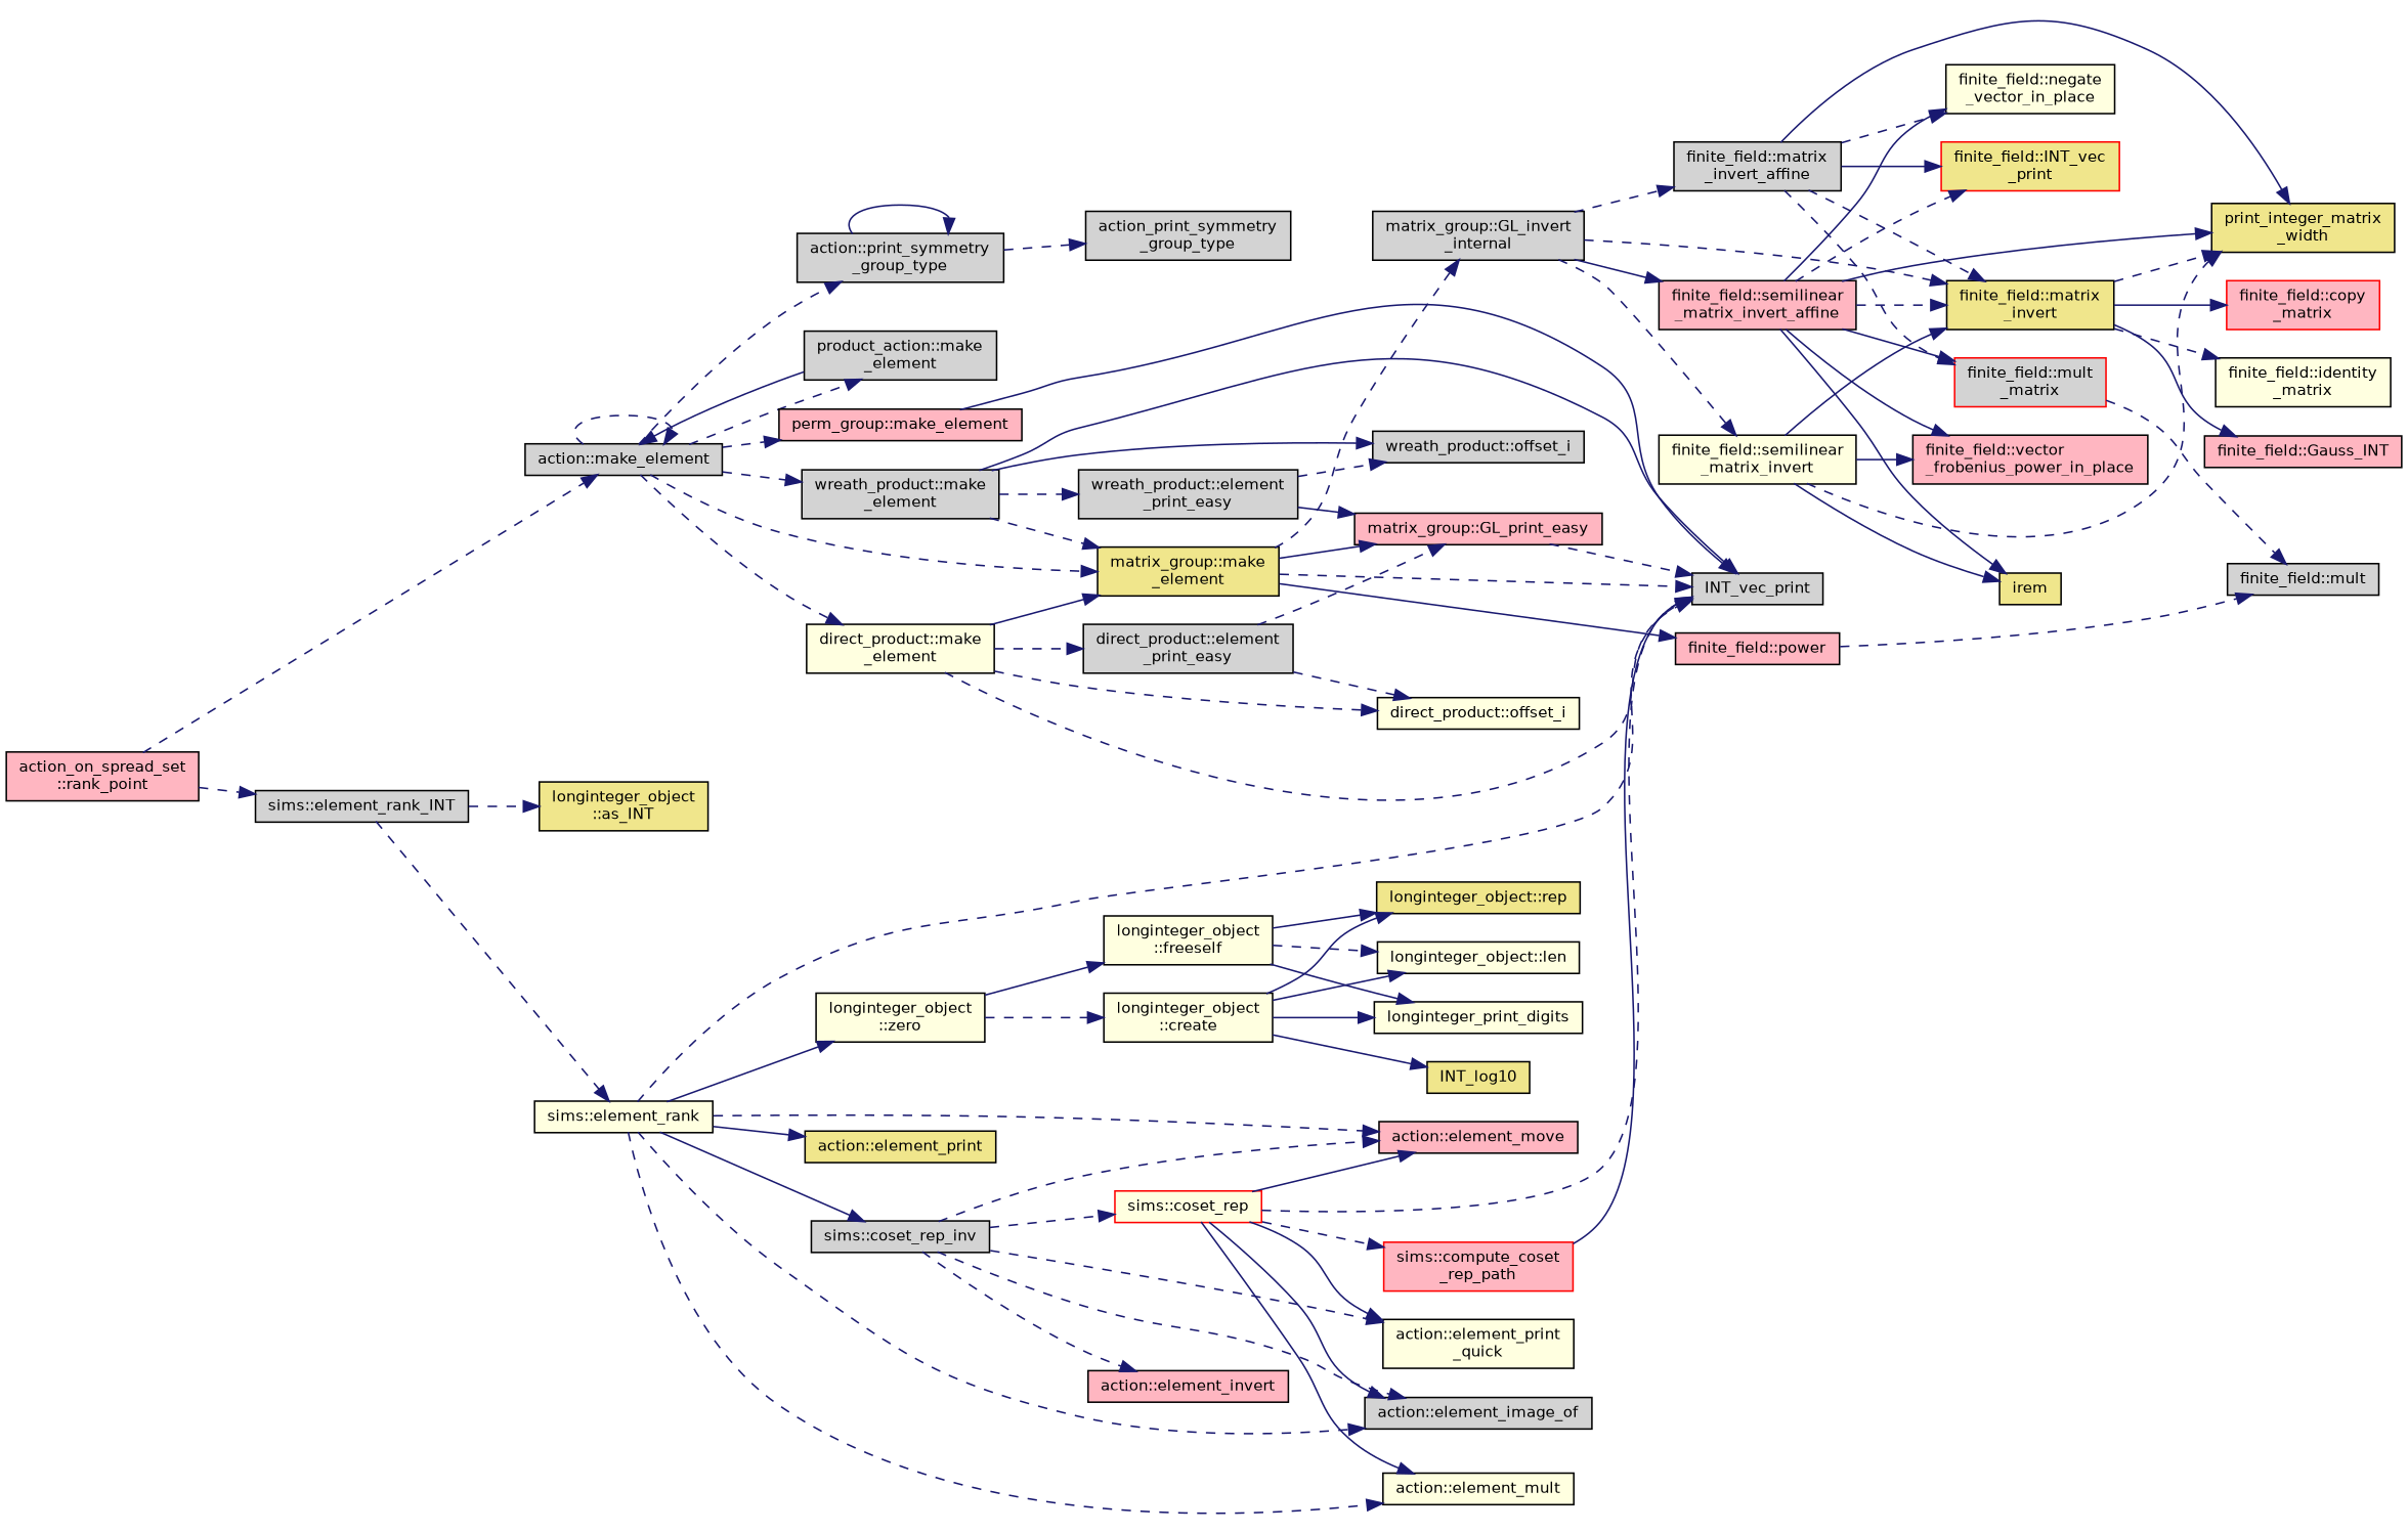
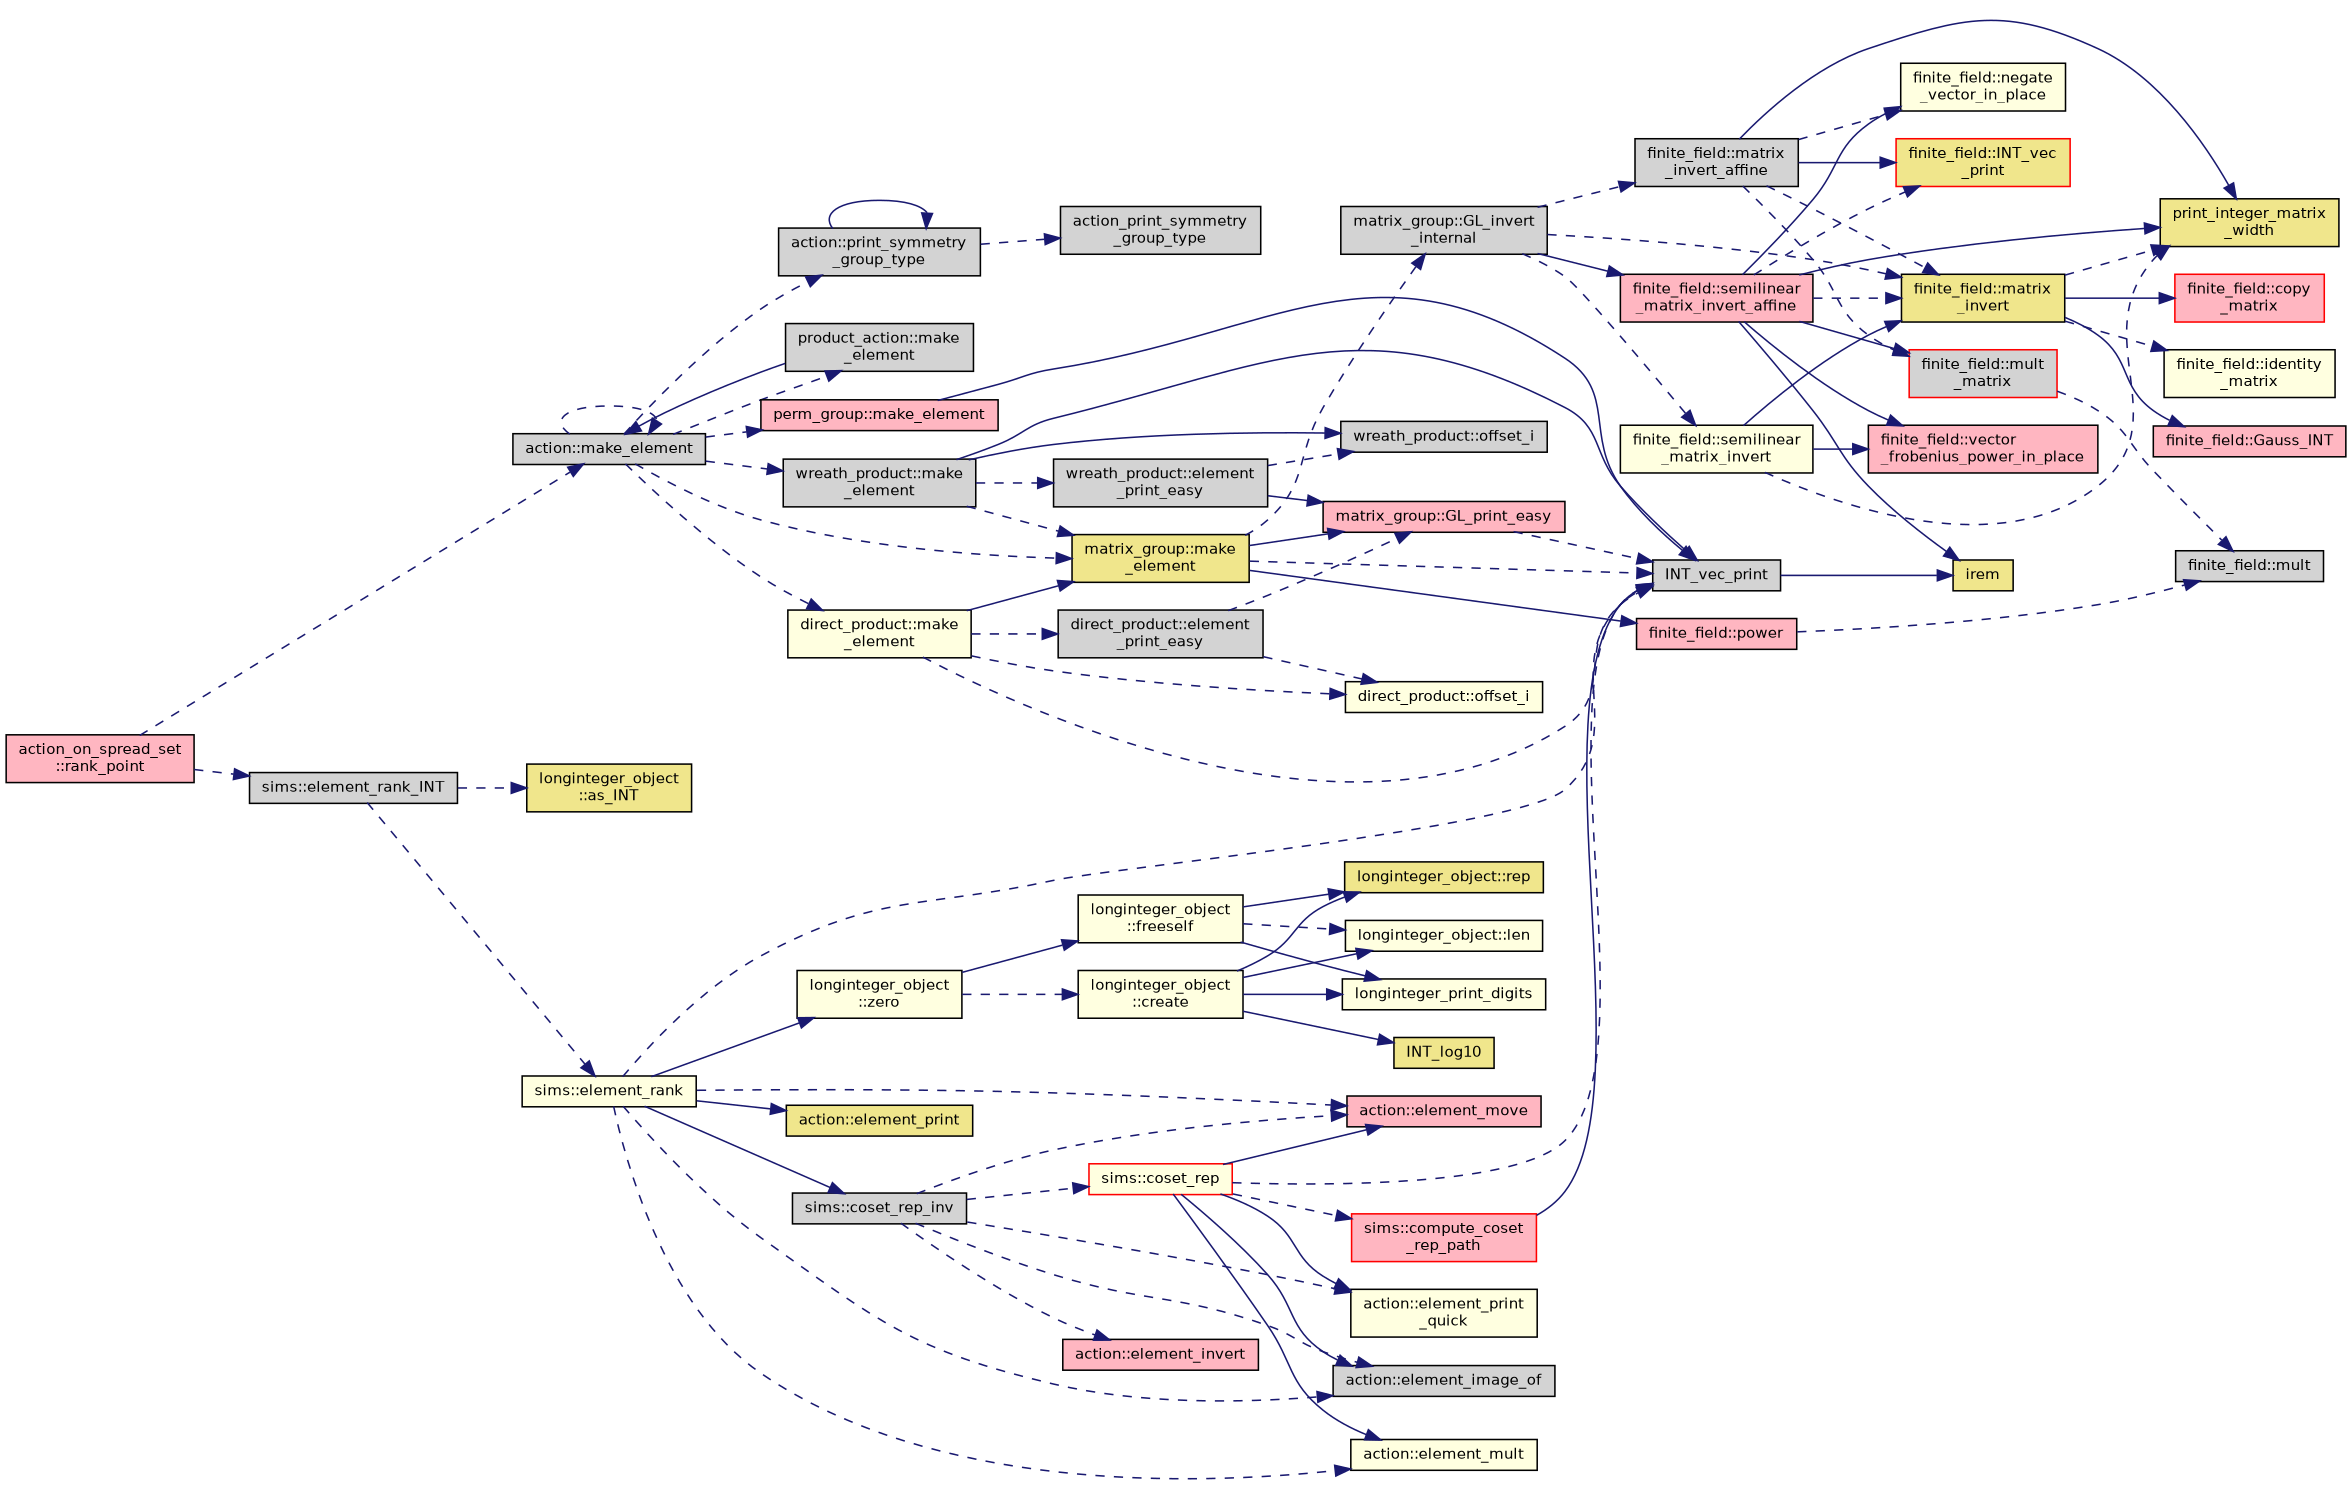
  digraph {
    rankdir=LR
    node [color=black fillcolor=lightgrey fontname=Helvetica fontsize=10 shape=record style=filled]
    edge [color=midnightblue fontname=Helvetica fontsize=10 labelfontname=Helvetica labelfontsize=10 style=dashed]
    n1 [fillcolor=lightpink fontcolor=black height=0.2 label="action_on_spread_set\l::rank_point" width=0.4]
    n2 [height=0.2 label="action::make_element" width=0.4]
    n3 [height=0.2 label="sims::element_rank_INT" width=0.4]
    n4 [height=0.2 label="product_action::make\l_element" width=0.4]
    n5 [fillcolor=khaki height=0.2 label="matrix_group::make\l_element" width=0.4]
    n6 [height=0.2 label="wreath_product::make\l_element" width=0.4]
    n7 [fillcolor=lightyellow height=0.2 label="direct_product::make\l_element" width=0.4]
    n8 [fillcolor=lightpink height=0.2 label="perm_group::make_element" width=0.4]
    n9 [height=0.2 label="action::print_symmetry\l_group_type" width=0.4]
    n10 [fillcolor=lightyellow height=0.2 label="sims::element_rank" width=0.4]
    n11 [fillcolor=khaki height=0.2 label="longinteger_object\l::as_INT" width=0.4]
    n12 [height=0.2 label=INT_vec_print width=0.4]
    n13 [fillcolor=lightpink height=0.2 label="finite_field::power" width=0.4]
    n14 [height=0.2 label="matrix_group::GL_invert\l_internal" width=0.4]
    n15 [fillcolor=lightpink height=0.2 label="matrix_group::GL_print_easy" width=0.4]
    n16 [height=0.2 label="wreath_product::offset_i" width=0.4]
    n17 [height=0.2 label="wreath_product::element\l_print_easy" width=0.4]
    n18 [fillcolor=lightyellow height=0.2 label="direct_product::offset_i" width=0.4]
    n19 [height=0.2 label="direct_product::element\l_print_easy" width=0.4]
    n20 [height=0.2 label="action_print_symmetry\l_group_type" width=0.4]
    n21 [height=0.2 label="finite_field::mult" width=0.4]
    n22 [fillcolor=lightyellow height=0.2 label="finite_field::semilinear\l_matrix_invert" width=0.4]
    n23 [fillcolor=khaki height=0.2 label="finite_field::matrix\l_invert" width=0.4]
    n24 [fillcolor=lightpink height=0.2 label="finite_field::semilinear\l_matrix_invert_affine" width=0.4]
    n25 [height=0.2 label="finite_field::matrix\l_invert_affine" width=0.4]
    n26 [fillcolor=khaki height=0.2 label="print_integer_matrix\l_width" width=0.4]
    n27 [fillcolor=lightpink height=0.2 label="finite_field::vector\l_frobenius_power_in_place" width=0.4]
    n28 [fillcolor=khaki height=0.2 label=irem width=0.4]
    n29 [color=red fillcolor=lightpink height=0.2 label="finite_field::copy\l_matrix" width=0.4]
    n30 [fillcolor=lightyellow height=0.2 label="finite_field::identity\l_matrix" width=0.4]
    n31 [fillcolor=lightpink height=0.2 label="finite_field::Gauss_INT" width=0.4]
    n32 [color=red fillcolor=khaki height=0.2 label="finite_field::INT_vec\l_print" width=0.4]
    n33 [color=red height=0.2 label="finite_field::mult\l_matrix" width=0.4]
    n34 [fillcolor=lightyellow height=0.2 label="finite_field::negate\l_vector_in_place" width=0.4]
    n35 [fillcolor=lightpink height=0.2 label="action::element_move" width=0.4]
    n36 [fillcolor=lightyellow height=0.2 label="longinteger_object\l::zero" width=0.4]
    n37 [height=0.2 label="action::element_image_of" width=0.4]
    n38 [fillcolor=khaki height=0.2 label="action::element_print" width=0.4]
    n39 [height=0.2 label="sims::coset_rep_inv" width=0.4]
    n40 [fillcolor=lightyellow height=0.2 label="action::element_mult" width=0.4]
    n41 [fillcolor=lightyellow height=0.2 label="longinteger_object\l::create" width=0.4]
    n42 [fillcolor=lightyellow height=0.2 label="longinteger_object\l::freeself" width=0.4]
    n43 [color=red fillcolor=lightyellow height=0.2 label="sims::coset_rep" width=0.4]
    n44 [fillcolor=lightyellow height=0.2 label="action::element_print\l_quick" width=0.4]
    n45 [fillcolor=lightpink height=0.2 label="action::element_invert" width=0.4]
    n46 [fillcolor=lightyellow height=0.2 label=longinteger_print_digits width=0.4]
    n47 [fillcolor=khaki height=0.2 label="longinteger_object::rep" width=0.4]
    n48 [fillcolor=lightyellow height=0.2 label="longinteger_object::len" width=0.4]
    n49 [fillcolor=khaki height=0.2 label=INT_log10 width=0.4]
    n50 [color=red fillcolor=lightpink height=0.2 label="sims::compute_coset\l_rep_path" width=0.4]
    n1 -> n2
    n1 -> n3
    n2 -> n2
    n2 -> n4
    n2 -> n5
    n2 -> n6
    n2 -> n7
    n2 -> n8
    n2 -> n9
    n3 -> n10
    n3 -> n11
    n4 -> n2 [style=solid]
    n5 -> n12
    n5 -> n13 [style=solid]
    n5 -> n14
    n5 -> n15 [style=solid]
    n6 -> n5
    n6 -> n12 [style=solid]
    n6 -> n16 [style=solid]
    n6 -> n17
    n7 -> n5 [style=solid]
    n7 -> n12
    n7 -> n18
    n7 -> n19
    n8 -> n12 [style=solid]
    n9 -> n9 [style=solid]
    n9 -> n20
    n10 -> n12
    n10 -> n35
    n10 -> n36 [style=solid]
    n10 -> n37
    n10 -> n38 [style=solid]
    n10 -> n39 [style=solid]
    n10 -> n40
    n13 -> n21
    n14 -> n22
    n14 -> n23
    n14 -> n24 [style=solid]
    n14 -> n25
    n15 -> n12
    n17 -> n15 [style=solid]
    n17 -> n16
    n19 -> n15
    n19 -> n18
    n22 -> n23 [style=solid]
    n22 -> n26
    n22 -> n27 [style=solid]
-   n22 -> n28 [style=solid]
+   n12 -> n28 [style=solid]
    n23 -> n26
    n23 -> n29 [style=solid]
    n23 -> n30
    n23 -> n31 [style=solid]
    n24 -> n23
    n24 -> n26 [style=solid]
    n24 -> n27 [style=solid]
    n24 -> n28 [style=solid]
    n24 -> n32
    n24 -> n33 [style=solid]
    n24 -> n34 [style=solid]
    n25 -> n23
    n25 -> n26 [style=solid]
    n25 -> n32 [style=solid]
    n25 -> n33
    n25 -> n34
    n33 -> n21
    n36 -> n41
    n36 -> n42 [style=solid]
    n39 -> n35
    n39 -> n37
    n39 -> n43
    n39 -> n44
    n39 -> n45
    n41 -> n46 [style=solid]
    n41 -> n47 [style=solid]
    n41 -> n48 [style=solid]
    n41 -> n49 [style=solid]
    n42 -> n46 [style=solid]
    n42 -> n47 [style=solid]
    n42 -> n48
    n43 -> n12
    n43 -> n35 [style=solid]
    n43 -> n37 [style=solid]
    n43 -> n40 [style=solid]
    n43 -> n44 [style=solid]
    n43 -> n50
    n50 -> n12 [style=solid]
  }
